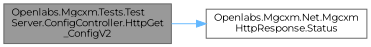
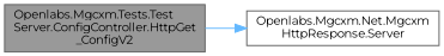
  digraph {
    rankdir=LR
    fontname=Montserrat
    node [fontname=Montserrat fontsize=10 shape=box style=filled]
    n1 [color=gray40 fillcolor=grey60 fontcolor=black height=0.2 label="Openlabs.Mgcxm.Tests.Test\lServer.ConfigController.HttpGet\l_ConfigV2" width=0.4]
-   n2 [color=grey40 fillcolor=white height=0.2 label="Openlabs.Mgcxm.Net.Mgcxm\lHttpResponse.Status" width=0.4]
+   n2 [color=grey40 fillcolor=white height=0.2 label="Openlabs.Mgcxm.Net.Mgcxm\lHttpResponse.Server" width=0.4]
    n1 -> n2 [color=steelblue1 fontname=Montserrat fontsize=10 labelfontname=Helvetica labelfontsize=10 style=solid]
  }
